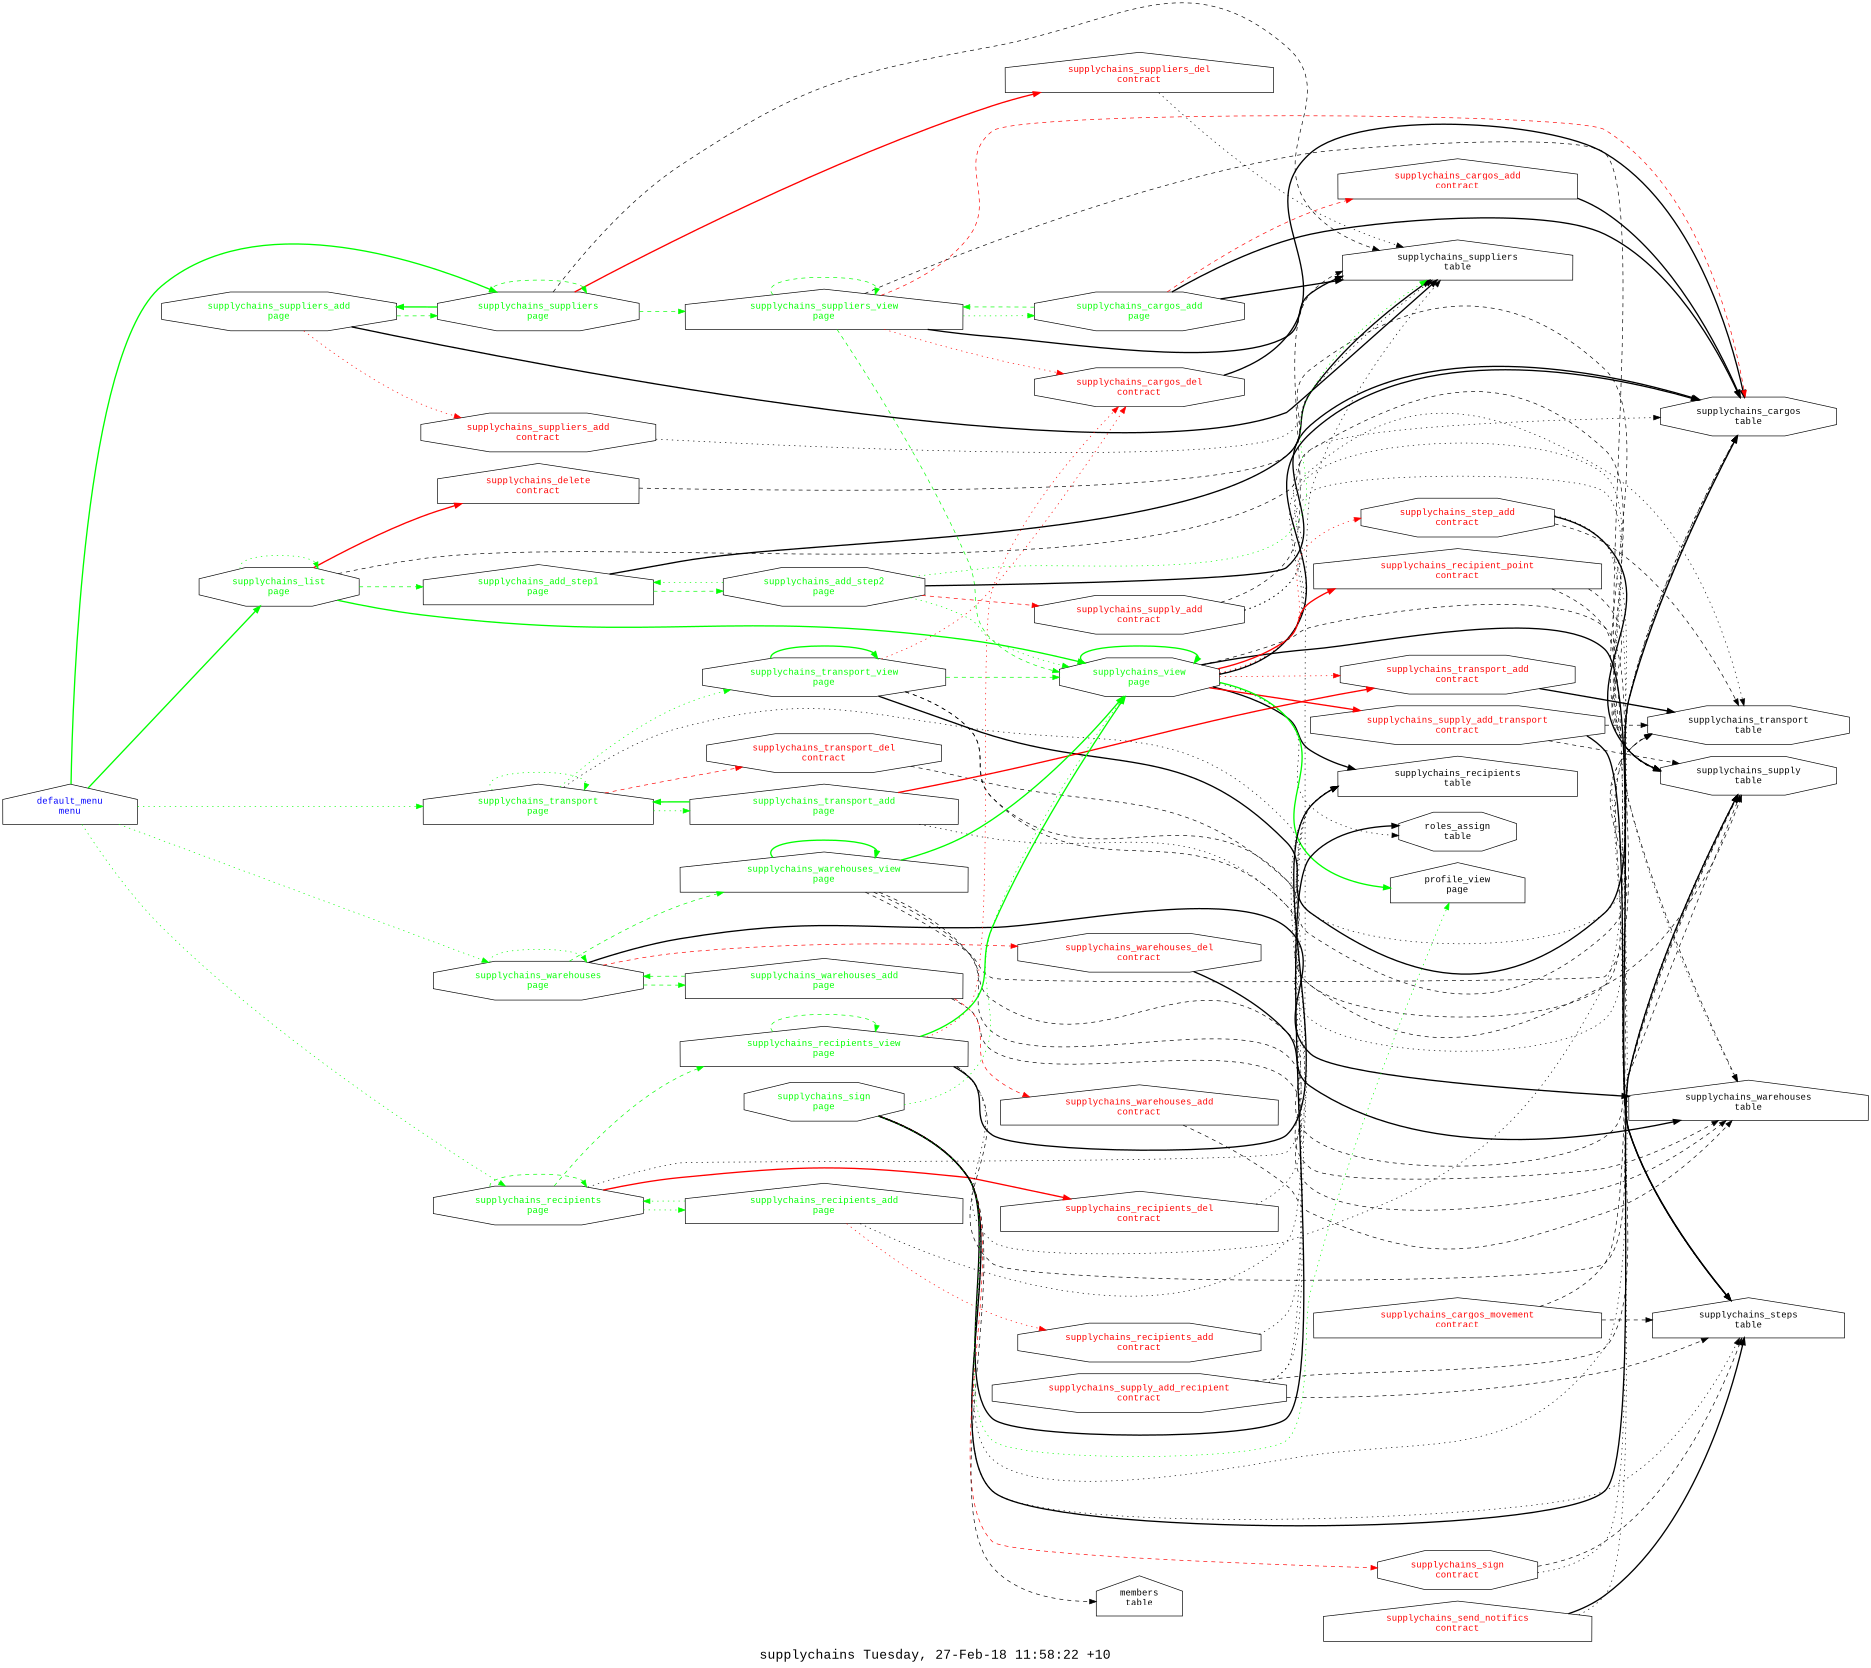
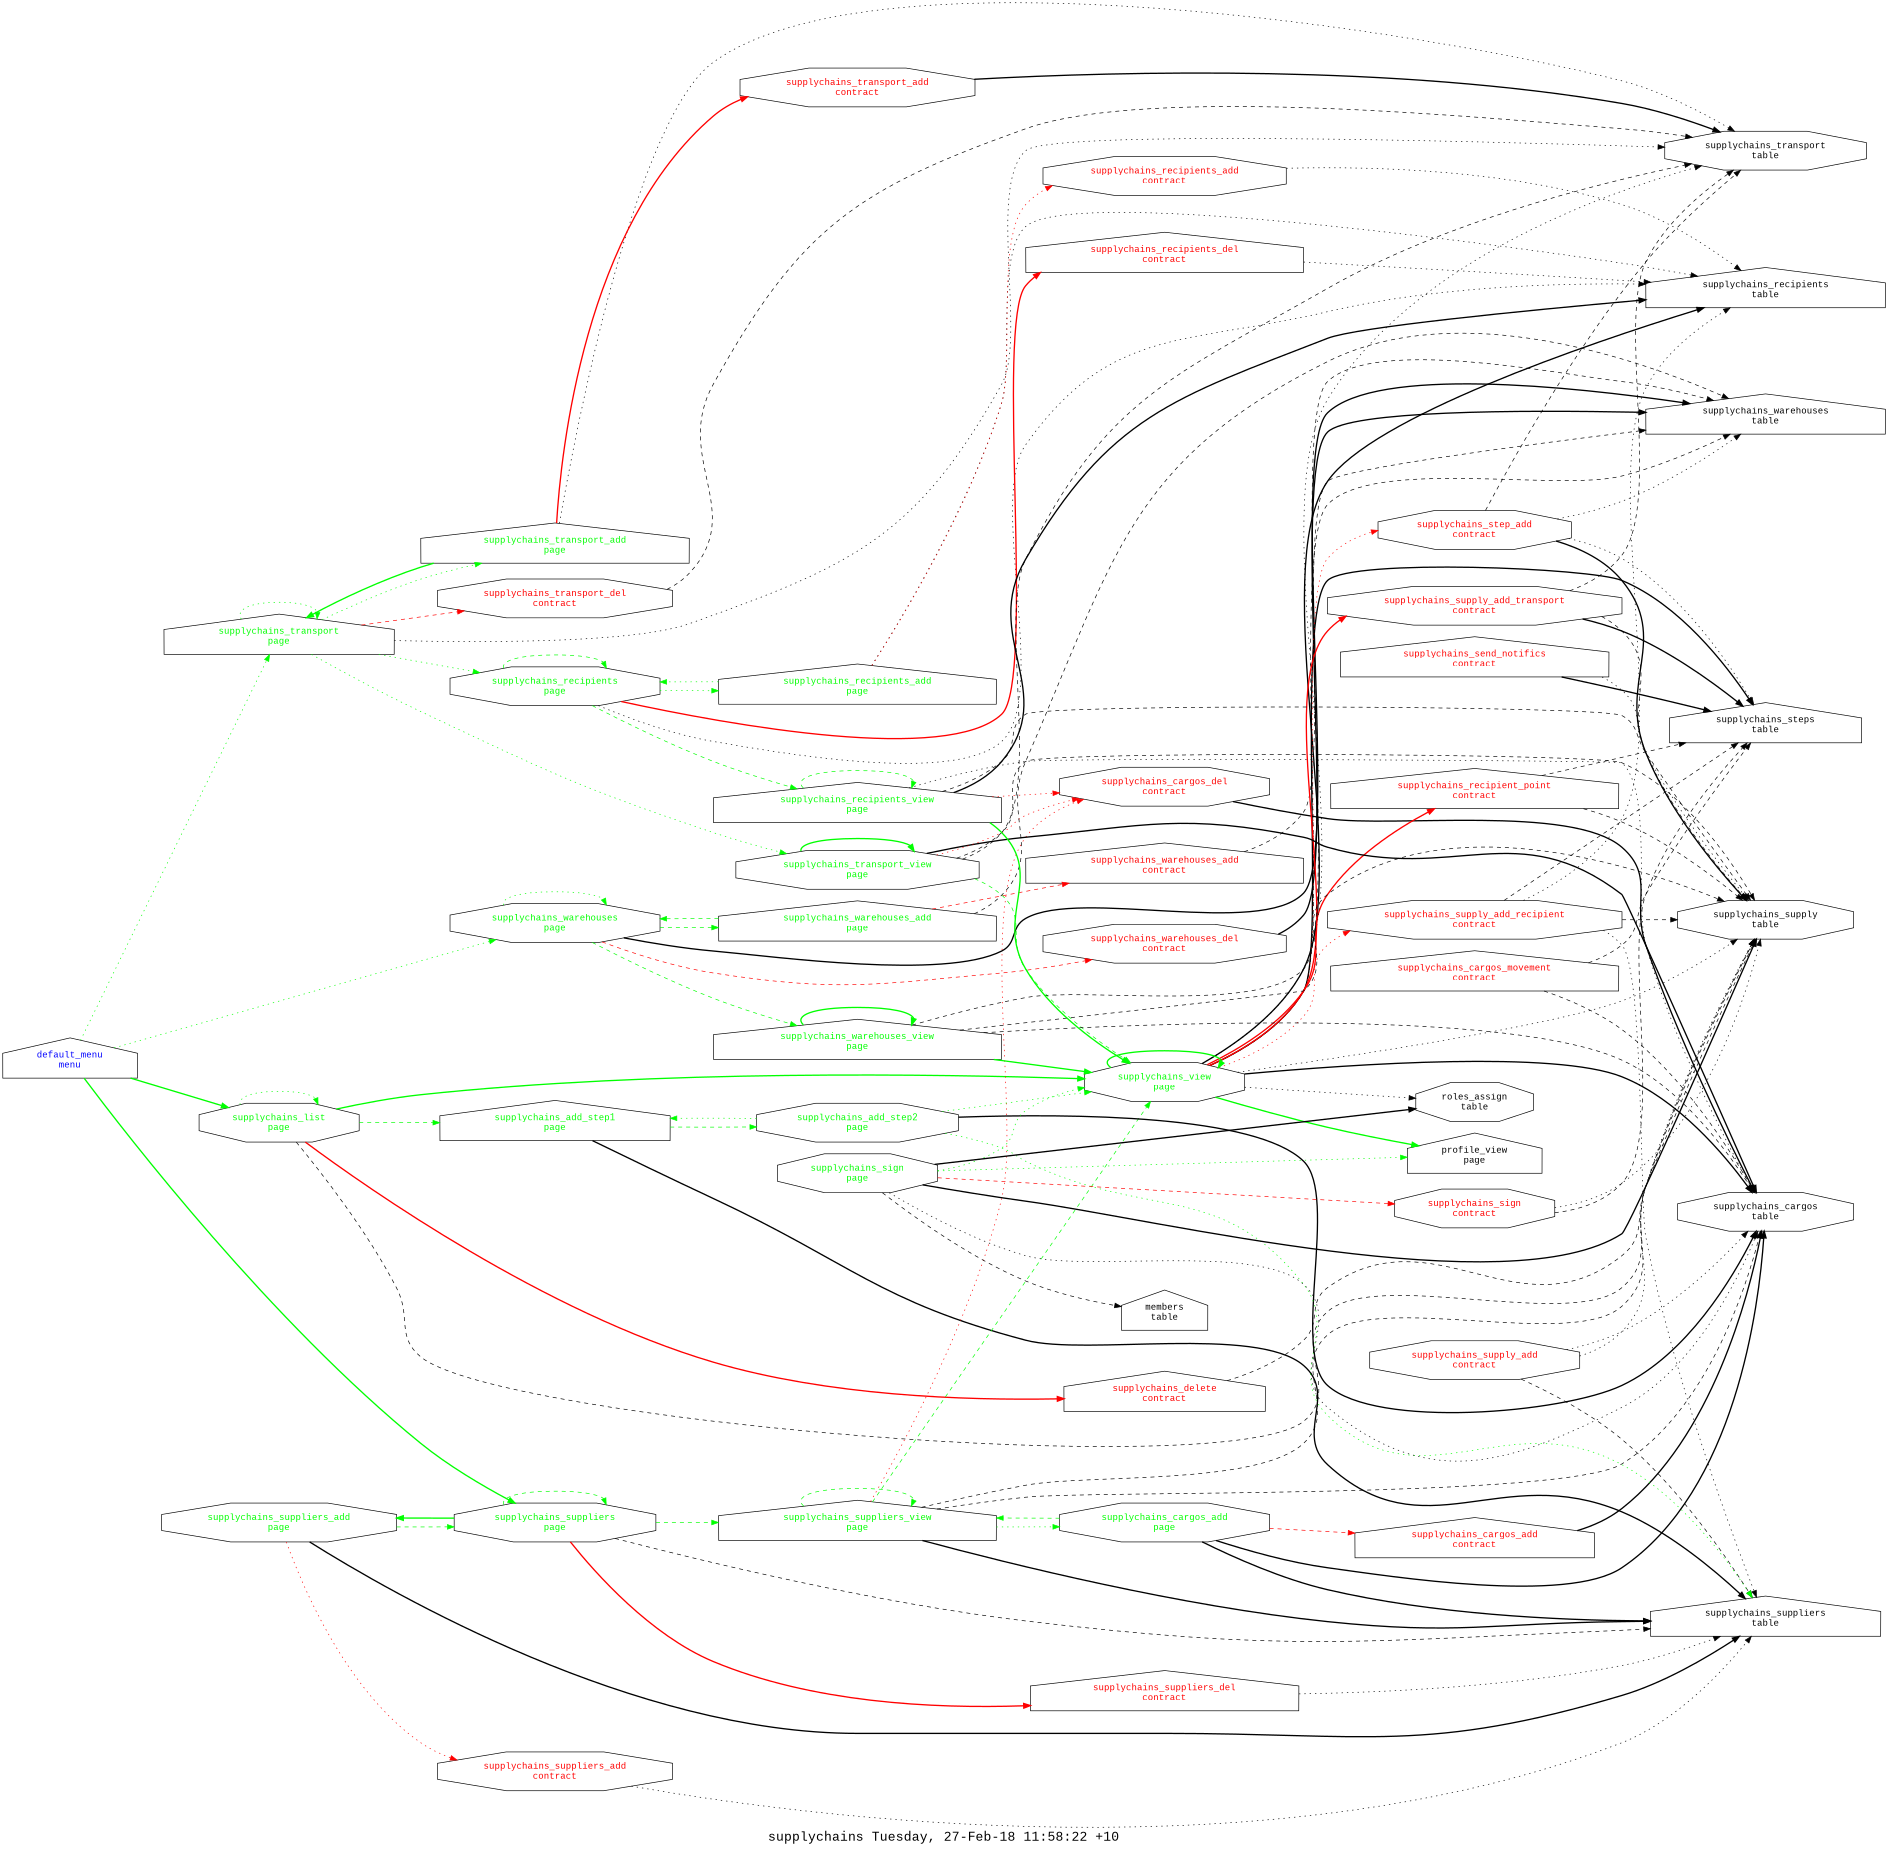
  digraph {
    fontname="Liberation Mono"
    fontsize=20.0
    label="supplychains Tuesday, 27-Feb-18 11:58:22 +10"
    rankdir=LR
    node [fontcolor=red fontname="Liberation Mono" group=contracts shape=octagon]
    edge [fontname="Liberation Mono" style=dashed]
    "supplychains_cargos_add\ncontract" [shape=house]
    "supplychains_cargos\ntable" [fontcolor="" group=""]
    "supplychains_cargos_del\ncontract"
    "supplychains_cargos_movement\ncontract" [shape=house]
    "supplychains_steps\ntable" [shape=house fontcolor="" group=""]
    "supplychains_delete\ncontract" [shape=house]
    "supplychains_supply\ntable" [fontcolor="" group=""]
    "supplychains_recipient_point\ncontract" [shape=house]
    "supplychains_recipients\ntable" [shape=house fontcolor="" group=""]
    "supplychains_recipients_add\ncontract"
    "supplychains_recipients_del\ncontract" [shape=house]
    "supplychains_send_notifics\ncontract" [shape=house]
    "supplychains_sign\ncontract"
    "supplychains_step_add\ncontract"
    "supplychains_transport\ntable" [fontcolor="" group=""]
    "supplychains_warehouses\ntable" [shape=house fontcolor="" group=""]
    "supplychains_suppliers\ntable" [shape=house fontcolor="" group=""]
    "supplychains_suppliers_add\ncontract"
    "supplychains_suppliers_del\ncontract" [shape=house]
    "supplychains_supply_add\ncontract"
    "supplychains_supply_add_recipient\ncontract"
    "supplychains_supply_add_transport\ncontract"
    "supplychains_transport_add\ncontract"
    "supplychains_transport_del\ncontract"
    "supplychains_warehouses_add\ncontract" [shape=house]
    "supplychains_warehouses_del\ncontract"
    "default_menu\nmenu" [fontcolor=blue group=menus shape=house]
    "supplychains_list\npage" [fontcolor=green group=pages]
    "supplychains_suppliers\npage" [fontcolor=green group=pages]
    "supplychains_transport\npage" [fontcolor=green group=pages shape=house]
    "supplychains_warehouses\npage" [fontcolor=green group=pages]
    "supplychains_recipients\npage" [fontcolor=green group=pages]
    "supplychains_add_step1\npage" [fontcolor=green group=pages shape=house]
    "supplychains_view\npage" [fontcolor=green group=pages]
    "supplychains_suppliers_view\npage" [fontcolor=green group=pages shape=house]
    "supplychains_suppliers_add\npage" [fontcolor=green group=pages]
    "supplychains_transport_view\npage" [fontcolor=green group=pages]
    "supplychains_transport_add\npage" [fontcolor=green group=pages shape=house]
    "supplychains_warehouses_view\npage" [fontcolor=green group=pages shape=house]
    "supplychains_warehouses_add\npage" [fontcolor=green group=pages shape=house]
    "supplychains_recipients_view\npage" [fontcolor=green group=pages shape=house]
    "supplychains_recipients_add\npage" [fontcolor=green group=pages shape=house]
    "supplychains_add_step2\npage" [fontcolor=green group=pages]
    "roles_assign\ntable" [fontcolor="" group=""]
    "profile_view\npage" [shape=house fontcolor="" group=""]
    "supplychains_cargos_add\npage" [fontcolor=green group=pages]
    "supplychains_sign\npage" [fontcolor=green group=pages]
    "members\ntable" [shape=house fontcolor="" group=""]
    "supplychains_cargos_add\ncontract" -> "supplychains_cargos\ntable" [style=bold]
    "supplychains_cargos_del\ncontract" -> "supplychains_cargos\ntable" [style=bold]
    "supplychains_cargos_movement\ncontract" -> "supplychains_cargos\ntable"
    "supplychains_cargos_movement\ncontract" -> "supplychains_steps\ntable"
    "supplychains_delete\ncontract" -> "supplychains_supply\ntable"
    "supplychains_recipient_point\ncontract" -> "supplychains_steps\ntable"
    "supplychains_recipient_point\ncontract" -> "supplychains_supply\ntable"
    "supplychains_recipients_add\ncontract" -> "supplychains_recipients\ntable" [style=dotted]
    "supplychains_recipients_del\ncontract" -> "supplychains_recipients\ntable" [style=dotted]
    "supplychains_send_notifics\ncontract" -> "supplychains_steps\ntable" [style=bold]
    "supplychains_send_notifics\ncontract" -> "supplychains_supply\ntable" [style=dotted]
    "supplychains_sign\ncontract" -> "supplychains_steps\ntable"
    "supplychains_sign\ncontract" -> "supplychains_supply\ntable" [style=dotted]
    "supplychains_step_add\ncontract" -> "supplychains_steps\ntable" [style=dotted]
    "supplychains_step_add\ncontract" -> "supplychains_supply\ntable" [style=bold]
    "supplychains_step_add\ncontract" -> "supplychains_transport\ntable"
    "supplychains_step_add\ncontract" -> "supplychains_warehouses\ntable" [style=dotted]
    "supplychains_suppliers_add\ncontract" -> "supplychains_suppliers\ntable" [style=dotted]
    "supplychains_suppliers_del\ncontract" -> "supplychains_suppliers\ntable" [style=dotted]
    "supplychains_supply_add\ncontract" -> "supplychains_cargos\ntable" [style=dotted]
    "supplychains_supply_add\ncontract" -> "supplychains_supply\ntable" [style=dotted]
    "supplychains_supply_add\ncontract" -> "supplychains_suppliers\ntable"
    "supplychains_supply_add_recipient\ncontract" -> "supplychains_steps\ntable"
    "supplychains_supply_add_recipient\ncontract" -> "supplychains_supply\ntable"
    "supplychains_supply_add_recipient\ncontract" -> "supplychains_recipients\ntable" [style=dotted]
    "supplychains_supply_add_recipient\ncontract" -> "supplychains_suppliers\ntable" [style=dotted]
    "supplychains_supply_add_transport\ncontract" -> "supplychains_steps\ntable" [style=bold]
    "supplychains_supply_add_transport\ncontract" -> "supplychains_supply\ntable"
    "supplychains_supply_add_transport\ncontract" -> "supplychains_transport\ntable"
    "supplychains_transport_add\ncontract" -> "supplychains_transport\ntable" [style=bold]
    "supplychains_transport_del\ncontract" -> "supplychains_transport\ntable"
    "supplychains_warehouses_add\ncontract" -> "supplychains_warehouses\ntable"
    "supplychains_warehouses_del\ncontract" -> "supplychains_warehouses\ntable" [style=bold]
    "default_menu\nmenu" -> "supplychains_list\npage" [color=green style=bold]
    "default_menu\nmenu" -> "supplychains_suppliers\npage" [color=green style=bold]
    "default_menu\nmenu" -> "supplychains_transport\npage" [color=green style=dotted]
    "default_menu\nmenu" -> "supplychains_warehouses\npage" [color=green style=dotted]
-   "default_menu\nmenu" -> "supplychains_recipients\npage" [color=green style=dotted]
+   "supplychains_transport\npage" -> "supplychains_recipients\npage" [color=green style=dotted]
    "supplychains_list\npage" -> "supplychains_delete\ncontract" [color=red style=bold]
    "supplychains_list\npage" -> "supplychains_supply\ntable"
    "supplychains_list\npage" -> "supplychains_list\npage" [color=green style=dotted]
    "supplychains_list\npage" -> "supplychains_add_step1\npage" [color=green]
    "supplychains_list\npage" -> "supplychains_view\npage" [color=green style=bold]
    "supplychains_suppliers\npage" -> "supplychains_suppliers\ntable"
    "supplychains_suppliers\npage" -> "supplychains_suppliers_del\ncontract" [color=red style=bold]
    "supplychains_suppliers\npage" -> "supplychains_suppliers\npage" [color=green]
    "supplychains_suppliers\npage" -> "supplychains_suppliers_view\npage" [color=green]
    "supplychains_suppliers\npage" -> "supplychains_suppliers_add\npage" [color=green style=bold]
    "supplychains_transport\npage" -> "supplychains_transport\ntable" [style=dotted]
    "supplychains_transport\npage" -> "supplychains_transport_del\ncontract" [color=red]
    "supplychains_transport\npage" -> "supplychains_transport\npage" [color=green style=dotted]
    "supplychains_transport\npage" -> "supplychains_transport_view\npage" [color=green style=dotted]
    "supplychains_transport\npage" -> "supplychains_transport_add\npage" [color=green style=dotted]
    "supplychains_warehouses\npage" -> "supplychains_warehouses\ntable" [style=bold]
    "supplychains_warehouses\npage" -> "supplychains_warehouses_del\ncontract" [color=red]
    "supplychains_warehouses\npage" -> "supplychains_warehouses\npage" [color=green style=dotted]
    "supplychains_warehouses\npage" -> "supplychains_warehouses_view\npage" [color=green]
    "supplychains_warehouses\npage" -> "supplychains_warehouses_add\npage" [color=green]
    "supplychains_recipients\npage" -> "supplychains_recipients\ntable" [style=dotted]
    "supplychains_recipients\npage" -> "supplychains_recipients_del\ncontract" [color=red style=bold]
    "supplychains_recipients\npage" -> "supplychains_recipients\npage" [color=green]
    "supplychains_recipients\npage" -> "supplychains_recipients_view\npage" [color=green]
    "supplychains_recipients\npage" -> "supplychains_recipients_add\npage" [color=green style=dotted]
    "supplychains_add_step1\npage" -> "supplychains_suppliers\ntable" [style=bold]
    "supplychains_add_step1\npage" -> "supplychains_add_step2\npage" [color=green]
    "supplychains_view\npage" -> "supplychains_cargos\ntable" [style=bold]
    "supplychains_view\npage" -> "supplychains_steps\ntable" [style=bold]
    "supplychains_view\npage" -> "supplychains_supply\ntable" [style=dotted]
    "supplychains_view\npage" -> "supplychains_recipient_point\ncontract" [color=red style=bold]
    "supplychains_view\npage" -> "supplychains_recipients\ntable" [style=bold]
    "supplychains_view\npage" -> "supplychains_step_add\ncontract" [color=red style=dotted]
    "supplychains_view\npage" -> "supplychains_transport\ntable" [style=dotted]
    "supplychains_view\npage" -> "supplychains_warehouses\ntable"
-   "supplychains_view\npage" -> "supplychains_transport_add\ncontract" [color=red style=dotted]
+   "supplychains_view\npage" -> "supplychains_supply_add_recipient\ncontract" [color=red style=dotted]
    "supplychains_view\npage" -> "supplychains_supply_add_transport\ncontract" [color=red style=bold]
    "supplychains_view\npage" -> "supplychains_view\npage" [color=green style=bold]
    "supplychains_view\npage" -> "roles_assign\ntable" [style=dotted]
    "supplychains_view\npage" -> "profile_view\npage" [color=green style=bold]
-   "supplychains_suppliers_view\npage" -> "supplychains_cargos\ntable" [color=red]
+   "supplychains_suppliers_view\npage" -> "supplychains_cargos\ntable"
    "supplychains_suppliers_view\npage" -> "supplychains_cargos_del\ncontract" [color=red style=dotted]
    "supplychains_suppliers_view\npage" -> "supplychains_supply\ntable"
    "supplychains_suppliers_view\npage" -> "supplychains_suppliers\ntable" [style=bold]
    "supplychains_suppliers_view\npage" -> "supplychains_view\npage" [color=green]
    "supplychains_suppliers_view\npage" -> "supplychains_suppliers_view\npage" [color=green]
    "supplychains_suppliers_view\npage" -> "supplychains_cargos_add\npage" [color=green style=dotted]
    "supplychains_suppliers_add\npage" -> "supplychains_suppliers\ntable" [style=bold]
    "supplychains_suppliers_add\npage" -> "supplychains_suppliers_add\ncontract" [color=red style=dotted]
    "supplychains_suppliers_add\npage" -> "supplychains_suppliers\npage" [color=green]
    "supplychains_transport_view\npage" -> "supplychains_cargos\ntable" [style=bold]
    "supplychains_transport_view\npage" -> "supplychains_cargos_del\ncontract" [color=red style=dotted]
    "supplychains_transport_view\npage" -> "supplychains_supply\ntable"
    "supplychains_transport_view\npage" -> "supplychains_transport\ntable"
    "supplychains_transport_view\npage" -> "supplychains_view\npage" [color=green]
    "supplychains_transport_view\npage" -> "supplychains_transport_view\npage" [color=green style=bold]
    "supplychains_transport_add\npage" -> "supplychains_transport\ntable" [style=dotted]
    "supplychains_transport_add\npage" -> "supplychains_transport_add\ncontract" [color=red style=bold]
    "supplychains_transport_add\npage" -> "supplychains_transport\npage" [color=green style=bold]
    "supplychains_warehouses_view\npage" -> "supplychains_cargos\ntable"
    "supplychains_warehouses_view\npage" -> "supplychains_supply\ntable"
    "supplychains_warehouses_view\npage" -> "supplychains_warehouses\ntable"
    "supplychains_warehouses_view\npage" -> "supplychains_view\npage" [color=green style=bold]
    "supplychains_warehouses_view\npage" -> "supplychains_warehouses_view\npage" [color=green style=bold]
    "supplychains_warehouses_add\npage" -> "supplychains_warehouses\ntable"
    "supplychains_warehouses_add\npage" -> "supplychains_warehouses_add\ncontract" [color=red]
    "supplychains_warehouses_add\npage" -> "supplychains_warehouses\npage" [color=green]
    "supplychains_recipients_view\npage" -> "supplychains_cargos\ntable" [style=dotted]
    "supplychains_recipients_view\npage" -> "supplychains_cargos_del\ncontract" [color=red style=dotted]
    "supplychains_recipients_view\npage" -> "supplychains_supply\ntable"
    "supplychains_recipients_view\npage" -> "supplychains_recipients\ntable" [style=bold]
    "supplychains_recipients_view\npage" -> "supplychains_view\npage" [color=green style=bold]
    "supplychains_recipients_view\npage" -> "supplychains_recipients_view\npage" [color=green]
    "supplychains_recipients_add\npage" -> "supplychains_recipients\ntable" [style=dotted]
    "supplychains_recipients_add\npage" -> "supplychains_recipients_add\ncontract" [color=red style=dotted]
    "supplychains_recipients_add\npage" -> "supplychains_recipients\npage" [color=green style=dotted]
    "supplychains_add_step2\npage" -> "supplychains_cargos\ntable" [style=bold]
    "supplychains_add_step2\npage" -> "supplychains_suppliers\ntable" [color=green style=dotted]
-   "supplychains_add_step2\npage" -> "supplychains_supply_add\ncontract" [color=red]
    "supplychains_add_step2\npage" -> "supplychains_add_step1\npage" [color=green style=dotted]
    "supplychains_add_step2\npage" -> "supplychains_view\npage" [color=green style=dotted]
    "supplychains_cargos_add\npage" -> "supplychains_cargos_add\ncontract" [color=red]
    "supplychains_cargos_add\npage" -> "supplychains_cargos\ntable" [style=bold]
    "supplychains_cargos_add\npage" -> "supplychains_suppliers\ntable" [style=bold]
    "supplychains_cargos_add\npage" -> "supplychains_suppliers_view\npage" [color=green]
    "supplychains_sign\npage" -> "supplychains_cargos\ntable" [style=dotted]
-   "supplychains_sign\npage" -> "supplychains_steps\ntable" [style=dotted]
    "supplychains_sign\npage" -> "supplychains_supply\ntable" [style=bold]
    "supplychains_sign\npage" -> "supplychains_sign\ncontract" [color=red]
    "supplychains_sign\npage" -> "supplychains_view\npage" [color=green style=dotted]
    "supplychains_sign\npage" -> "roles_assign\ntable" [style=bold]
    "supplychains_sign\npage" -> "profile_view\npage" [color=green style=dotted]
    "supplychains_sign\npage" -> "members\ntable"
  }
